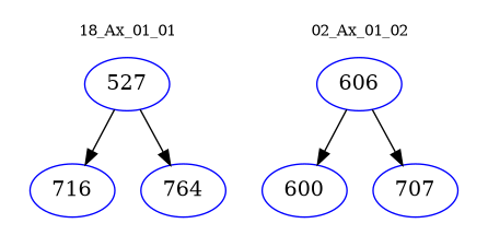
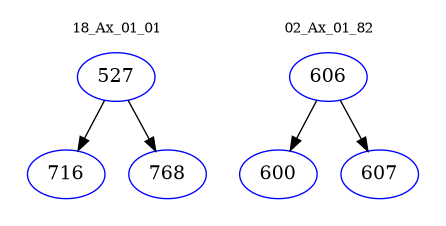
  digraph {
    node [color=blue]
    edge [color=black]
    n1 [label=527]
    n2 [label=716]
-   n3 [label=764]
+   n3 [label=768]
    n4 [label=606]
    n5 [label=600]
-   n6 [label=707]
+   n6 [label=607]
    subgraph cluster_1 {
      color=white
      fontsize=10
      label="18_Ax_01_01"
      n1
      n2
      n3
    }
    subgraph cluster_2 {
      color=white
      fontsize=10
-     label="02_Ax_01_02"
+     label="02_Ax_01_82"
      n4
      n5
      n6
    }
    n1 -> n2
    n1 -> n3
    n4 -> n5
    n4 -> n6
  }
